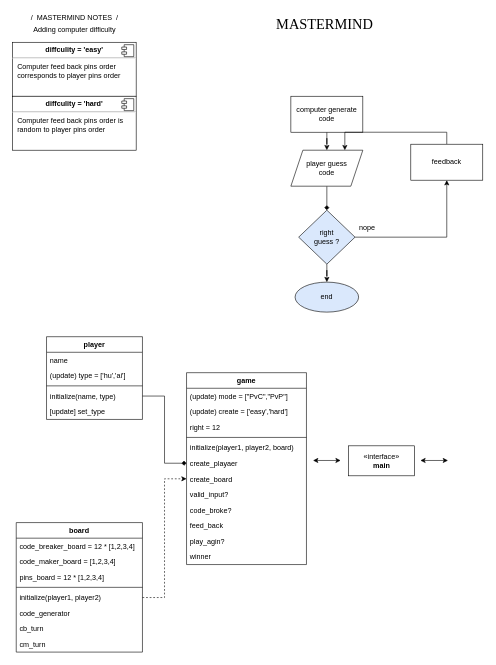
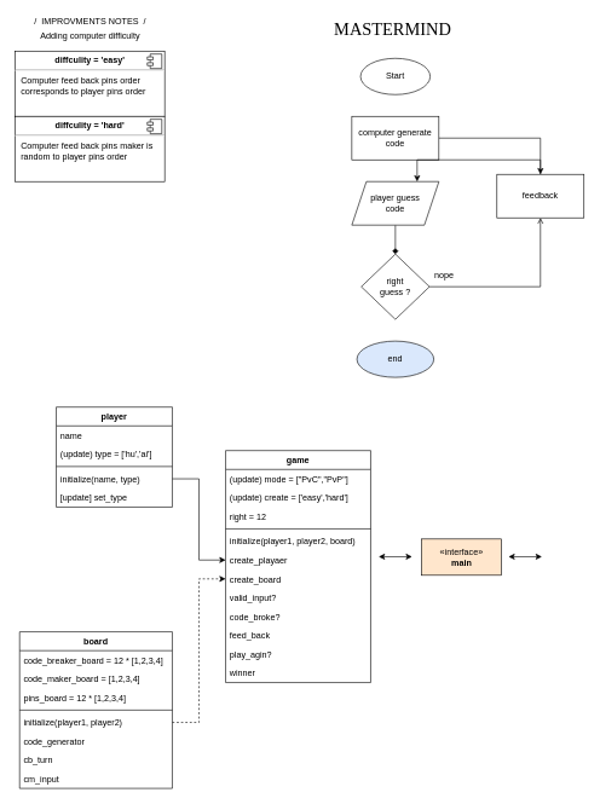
  <mxCell id="0" />
  <mxCell id="1" parent="0" />
  <mxCell id="2" value="&lt;font style=&quot;font-size: 24px&quot; face=&quot;Lucida Console&quot;&gt;MASTERMIND&lt;/font&gt;" style="text;html=1;align=center;verticalAlign=middle;resizable=0;points=[];autosize=1;" vertex="1" parent="1"><mxGeometry x="460" y="30" width="160" height="20" as="geometry" /></mxCell>
- <mxCell id="4" value="" style="edgeStyle=orthogonalEdgeStyle;rounded=0;orthogonalLoop=1;jettySize=auto;html=1;" edge="1" parent="1" source="5" target="7"><mxGeometry relative="1" as="geometry" /></mxCell>
+ <mxCell id="3" value="Start" style="ellipse;whiteSpace=wrap;html=1;" vertex="1" parent="1"><mxGeometry x="496" y="80" width="96" height="50" as="geometry" /></mxCell>
+ <mxCell id="4" value="" style="edgeStyle=orthogonalEdgeStyle;rounded=0;orthogonalLoop=1;jettySize=auto;html=1;" edge="1" parent="1" source="5" target="12"><mxGeometry relative="1" as="geometry" /></mxCell>
  <mxCell id="5" value="computer generate code" style="whiteSpace=wrap;html=1;" vertex="1" parent="1"><mxGeometry x="484" y="160" width="120" height="60" as="geometry" /></mxCell>
  <mxCell id="6" value="" style="edgeStyle=orthogonalEdgeStyle;rounded=0;orthogonalLoop=1;jettySize=auto;html=1;endArrow=diamond;" edge="1" parent="1" source="7" target="10"><mxGeometry relative="1" as="geometry" /></mxCell>
  <mxCell id="7" value="player guess &lt;br&gt;code" style="shape=parallelogram;perimeter=parallelogramPerimeter;whiteSpace=wrap;html=1;fixedSize=1;" vertex="1" parent="1"><mxGeometry x="484" y="250" width="120" height="60" as="geometry" /></mxCell>
- <mxCell id="8" value="" style="edgeStyle=orthogonalEdgeStyle;rounded=0;orthogonalLoop=1;jettySize=auto;html=1;" edge="1" parent="1" source="10" target="12"><mxGeometry relative="1" as="geometry" /></mxCell>
- <mxCell id="9" value="" style="edgeStyle=orthogonalEdgeStyle;rounded=0;orthogonalLoop=1;jettySize=auto;html=1;" edge="1" parent="1" source="10" target="13"><mxGeometry relative="1" as="geometry" /></mxCell>
- <mxCell id="10" value="right &lt;br&gt;guess ?" style="rhombus;whiteSpace=wrap;html=1;fillColor=#dae8fc;" vertex="1" parent="1"><mxGeometry x="497" y="350" width="94" height="90" as="geometry" /></mxCell>
+ <mxCell id="8" value="" style="edgeStyle=orthogonalEdgeStyle;rounded=0;orthogonalLoop=1;jettySize=auto;html=1;endArrow=open;" edge="1" parent="1" source="10" target="12"><mxGeometry relative="1" as="geometry" /></mxCell>
+ <mxCell id="10" value="right &lt;br&gt;guess ?" style="rhombus;whiteSpace=wrap;html=1;" vertex="1" parent="1"><mxGeometry x="497" y="350" width="94" height="90" as="geometry" /></mxCell>
  <mxCell id="11" style="edgeStyle=orthogonalEdgeStyle;rounded=0;orthogonalLoop=1;jettySize=auto;html=1;exitX=0.5;exitY=0;exitDx=0;exitDy=0;entryX=0.75;entryY=0;entryDx=0;entryDy=0;" edge="1" parent="1" source="12" target="7"><mxGeometry relative="1" as="geometry" /></mxCell>
  <mxCell id="12" value="feedback" style="whiteSpace=wrap;html=1;" vertex="1" parent="1"><mxGeometry x="684" y="240" width="120" height="60" as="geometry" /></mxCell>
  <mxCell id="13" value="end" style="ellipse;whiteSpace=wrap;html=1;fillColor=#dae8fc;" vertex="1" parent="1"><mxGeometry x="491" y="470" width="106" height="50" as="geometry" /></mxCell>
  <mxCell id="14" value="player" style="swimlane;fontStyle=1;align=center;verticalAlign=top;childLayout=stackLayout;horizontal=1;startSize=26;horizontalStack=0;resizeParent=1;resizeParentMax=0;resizeLast=0;collapsible=1;marginBottom=0;" vertex="1" parent="1"><mxGeometry x="76.5" y="561" width="160" height="138" as="geometry"><mxRectangle x="570" y="600" width="70" height="26" as="alternateBounds" /></mxGeometry></mxCell>
  <mxCell id="15" value="name&#10;" style="text;strokeColor=none;fillColor=none;align=left;verticalAlign=top;spacingLeft=4;spacingRight=4;overflow=hidden;rotatable=0;points=[[0,0.5],[1,0.5]];portConstraint=eastwest;" vertex="1" parent="14"><mxGeometry y="26" width="160" height="26" as="geometry" /></mxCell>
  <mxCell id="16" value="(update) type = ['hu','ai']" style="text;strokeColor=none;fillColor=none;align=left;verticalAlign=top;spacingLeft=4;spacingRight=4;overflow=hidden;rotatable=0;points=[[0,0.5],[1,0.5]];portConstraint=eastwest;" vertex="1" parent="14"><mxGeometry y="52" width="160" height="26" as="geometry" /></mxCell>
  <mxCell id="17" value="" style="line;strokeWidth=1;fillColor=none;align=left;verticalAlign=middle;spacingTop=-1;spacingLeft=3;spacingRight=3;rotatable=0;labelPosition=right;points=[];portConstraint=eastwest;" vertex="1" parent="14"><mxGeometry y="78" width="160" height="8" as="geometry" /></mxCell>
  <mxCell id="18" value="initialize(name, type)" style="text;strokeColor=none;fillColor=none;align=left;verticalAlign=top;spacingLeft=4;spacingRight=4;overflow=hidden;rotatable=0;points=[[0,0.5],[1,0.5]];portConstraint=eastwest;" vertex="1" parent="14"><mxGeometry y="86" width="160" height="26" as="geometry" /></mxCell>
  <mxCell id="19" value="[update] set_type" style="text;strokeColor=none;fillColor=none;align=left;verticalAlign=top;spacingLeft=4;spacingRight=4;overflow=hidden;rotatable=0;points=[[0,0.5],[1,0.5]];portConstraint=eastwest;" vertex="1" parent="14"><mxGeometry y="112" width="160" height="26" as="geometry" /></mxCell>
  <mxCell id="20" value="board" style="swimlane;fontStyle=1;align=center;verticalAlign=top;childLayout=stackLayout;horizontal=1;startSize=26;horizontalStack=0;resizeParent=1;resizeParentMax=0;resizeLast=0;collapsible=1;marginBottom=0;" vertex="1" parent="1"><mxGeometry x="26" y="871" width="210.5" height="216" as="geometry" /></mxCell>
  <mxCell id="21" value="code_breaker_board = 12 * [1,2,3,4]" style="text;strokeColor=none;fillColor=none;align=left;verticalAlign=top;spacingLeft=4;spacingRight=4;overflow=hidden;rotatable=0;points=[[0,0.5],[1,0.5]];portConstraint=eastwest;" vertex="1" parent="20"><mxGeometry y="26" width="210.5" height="26" as="geometry" /></mxCell>
  <mxCell id="22" value="code_maker_board = [1,2,3,4]" style="text;strokeColor=none;fillColor=none;align=left;verticalAlign=top;spacingLeft=4;spacingRight=4;overflow=hidden;rotatable=0;points=[[0,0.5],[1,0.5]];portConstraint=eastwest;" vertex="1" parent="20"><mxGeometry y="52" width="210.5" height="26" as="geometry" /></mxCell>
  <mxCell id="23" value="pins_board = 12 * [1,2,3,4]" style="text;strokeColor=none;fillColor=none;align=left;verticalAlign=top;spacingLeft=4;spacingRight=4;overflow=hidden;rotatable=0;points=[[0,0.5],[1,0.5]];portConstraint=eastwest;" vertex="1" parent="20"><mxGeometry y="78" width="210.5" height="26" as="geometry" /></mxCell>
  <mxCell id="24" value="" style="line;strokeWidth=1;fillColor=none;align=left;verticalAlign=middle;spacingTop=-1;spacingLeft=3;spacingRight=3;rotatable=0;labelPosition=right;points=[];portConstraint=eastwest;" vertex="1" parent="20"><mxGeometry y="104" width="210.5" height="8" as="geometry" /></mxCell>
  <mxCell id="25" value="initialize(player1, player2)" style="text;strokeColor=none;fillColor=none;align=left;verticalAlign=top;spacingLeft=4;spacingRight=4;overflow=hidden;rotatable=0;points=[[0,0.5],[1,0.5]];portConstraint=eastwest;" vertex="1" parent="20"><mxGeometry y="112" width="210.5" height="26" as="geometry" /></mxCell>
  <mxCell id="26" value="code_generator" style="text;strokeColor=none;fillColor=none;align=left;verticalAlign=top;spacingLeft=4;spacingRight=4;overflow=hidden;rotatable=0;points=[[0,0.5],[1,0.5]];portConstraint=eastwest;" vertex="1" parent="20"><mxGeometry y="138" width="210.5" height="26" as="geometry" /></mxCell>
  <mxCell id="27" value="cb_turn" style="text;strokeColor=none;fillColor=none;align=left;verticalAlign=top;spacingLeft=4;spacingRight=4;overflow=hidden;rotatable=0;points=[[0,0.5],[1,0.5]];portConstraint=eastwest;" vertex="1" parent="20"><mxGeometry y="164" width="210.5" height="26" as="geometry" /></mxCell>
- <mxCell id="28" value="cm_turn" style="text;strokeColor=none;fillColor=none;align=left;verticalAlign=top;spacingLeft=4;spacingRight=4;overflow=hidden;rotatable=0;points=[[0,0.5],[1,0.5]];portConstraint=eastwest;" vertex="1" parent="20"><mxGeometry y="190" width="210.5" height="26" as="geometry" /></mxCell>
+ <mxCell id="28" value="cm_input" style="text;strokeColor=none;fillColor=none;align=left;verticalAlign=top;spacingLeft=4;spacingRight=4;overflow=hidden;rotatable=0;points=[[0,0.5],[1,0.5]];portConstraint=eastwest;" vertex="1" parent="20"><mxGeometry y="190" width="210.5" height="26" as="geometry" /></mxCell>
  <mxCell id="29" value="game" style="swimlane;fontStyle=1;align=center;verticalAlign=top;childLayout=stackLayout;horizontal=1;startSize=26;horizontalStack=0;resizeParent=1;resizeParentMax=0;resizeLast=0;collapsible=1;marginBottom=0;" vertex="1" parent="1"><mxGeometry x="310" y="621" width="200" height="320" as="geometry" /></mxCell>
  <mxCell id="30" value="(update) mode = [&quot;PvC&quot;,&quot;PvP&quot;] " style="text;strokeColor=none;fillColor=none;align=left;verticalAlign=top;spacingLeft=4;spacingRight=4;overflow=hidden;rotatable=0;points=[[0,0.5],[1,0.5]];portConstraint=eastwest;" vertex="1" parent="29"><mxGeometry y="26" width="200" height="26" as="geometry" /></mxCell>
  <mxCell id="31" value="(update) create = ['easy','hard']" style="text;strokeColor=none;fillColor=none;align=left;verticalAlign=top;spacingLeft=4;spacingRight=4;overflow=hidden;rotatable=0;points=[[0,0.5],[1,0.5]];portConstraint=eastwest;" vertex="1" parent="29"><mxGeometry y="52" width="200" height="26" as="geometry" /></mxCell>
  <mxCell id="32" value="right = 12" style="text;strokeColor=none;fillColor=none;align=left;verticalAlign=top;spacingLeft=4;spacingRight=4;overflow=hidden;rotatable=0;points=[[0,0.5],[1,0.5]];portConstraint=eastwest;" vertex="1" parent="29"><mxGeometry y="78" width="200" height="26" as="geometry" /></mxCell>
  <mxCell id="33" value="" style="line;strokeWidth=1;fillColor=none;align=left;verticalAlign=middle;spacingTop=-1;spacingLeft=3;spacingRight=3;rotatable=0;labelPosition=right;points=[];portConstraint=eastwest;" vertex="1" parent="29"><mxGeometry y="104" width="200" height="8" as="geometry" /></mxCell>
  <mxCell id="34" value="initialize(player1, player2, board)" style="text;strokeColor=none;fillColor=none;align=left;verticalAlign=top;spacingLeft=4;spacingRight=4;overflow=hidden;rotatable=0;points=[[0,0.5],[1,0.5]];portConstraint=eastwest;" vertex="1" parent="29"><mxGeometry y="112" width="200" height="26" as="geometry" /></mxCell>
  <mxCell id="35" value="create_playaer" style="text;strokeColor=none;fillColor=none;align=left;verticalAlign=top;spacingLeft=4;spacingRight=4;overflow=hidden;rotatable=0;points=[[0,0.5],[1,0.5]];portConstraint=eastwest;" vertex="1" parent="29"><mxGeometry y="138" width="200" height="26" as="geometry" /></mxCell>
  <mxCell id="36" value="create_board" style="text;strokeColor=none;fillColor=none;align=left;verticalAlign=top;spacingLeft=4;spacingRight=4;overflow=hidden;rotatable=0;points=[[0,0.5],[1,0.5]];portConstraint=eastwest;" vertex="1" parent="29"><mxGeometry y="164" width="200" height="26" as="geometry" /></mxCell>
  <mxCell id="37" value="valid_input?" style="text;strokeColor=none;fillColor=none;align=left;verticalAlign=top;spacingLeft=4;spacingRight=4;overflow=hidden;rotatable=0;points=[[0,0.5],[1,0.5]];portConstraint=eastwest;" vertex="1" parent="29"><mxGeometry y="190" width="200" height="26" as="geometry" /></mxCell>
  <mxCell id="38" value="code_broke?" style="text;strokeColor=none;fillColor=none;align=left;verticalAlign=top;spacingLeft=4;spacingRight=4;overflow=hidden;rotatable=0;points=[[0,0.5],[1,0.5]];portConstraint=eastwest;" vertex="1" parent="29"><mxGeometry y="216" width="200" height="26" as="geometry" /></mxCell>
  <mxCell id="39" value="feed_back" style="text;strokeColor=none;fillColor=none;align=left;verticalAlign=top;spacingLeft=4;spacingRight=4;overflow=hidden;rotatable=0;points=[[0,0.5],[1,0.5]];portConstraint=eastwest;" vertex="1" parent="29"><mxGeometry y="242" width="200" height="26" as="geometry" /></mxCell>
  <mxCell id="40" value="play_agin?" style="text;strokeColor=none;fillColor=none;align=left;verticalAlign=top;spacingLeft=4;spacingRight=4;overflow=hidden;rotatable=0;points=[[0,0.5],[1,0.5]];portConstraint=eastwest;" vertex="1" parent="29"><mxGeometry y="268" width="200" height="26" as="geometry" /></mxCell>
  <mxCell id="41" value="winner" style="text;strokeColor=none;fillColor=none;align=left;verticalAlign=top;spacingLeft=4;spacingRight=4;overflow=hidden;rotatable=0;points=[[0,0.5],[1,0.5]];portConstraint=eastwest;" vertex="1" parent="29"><mxGeometry y="294" width="200" height="26" as="geometry" /></mxCell>
  <mxCell id="42" value="" style="group" vertex="1" connectable="0" parent="1"><mxGeometry x="20" y="70" width="206" height="180" as="geometry" /></mxCell>
  <mxCell id="43" value="&lt;p style=&quot;margin: 0px ; margin-top: 6px ; text-align: center&quot;&gt;&lt;b&gt;diffculity = 'easy'&lt;/b&gt;&lt;/p&gt;&lt;hr&gt;&lt;p style=&quot;margin: 0px ; margin-left: 8px&quot;&gt;Computer feed back pins order&lt;/p&gt;&lt;p style=&quot;margin: 0px ; margin-left: 8px&quot;&gt;corresponds to player pins order&lt;/p&gt;" style="align=left;overflow=fill;html=1;dropTarget=0;" vertex="1" parent="42"><mxGeometry width="206" height="90" as="geometry" /></mxCell>
  <mxCell id="44" value="" style="shape=component;jettyWidth=8;jettyHeight=4;" vertex="1" parent="43"><mxGeometry x="1" width="20" height="20" relative="1" as="geometry"><mxPoint x="-24" y="4" as="offset" /></mxGeometry></mxCell>
- <mxCell id="45" value="&lt;p style=&quot;margin: 0px ; margin-top: 6px ; text-align: center&quot;&gt;&lt;b&gt;diffculity = 'hard'&lt;/b&gt;&lt;/p&gt;&lt;hr&gt;&lt;p style=&quot;margin: 0px ; margin-left: 8px&quot;&gt;Computer feed back pins order is&amp;nbsp;&lt;/p&gt;&lt;p style=&quot;margin: 0px ; margin-left: 8px&quot;&gt;&lt;span&gt;random to player pins order&lt;/span&gt;&lt;/p&gt;" style="align=left;overflow=fill;html=1;dropTarget=0;" vertex="1" parent="42"><mxGeometry y="90" width="206" height="90" as="geometry" /></mxCell>
+ <mxCell id="45" value="&lt;p style=&quot;margin: 0px ; margin-top: 6px ; text-align: center&quot;&gt;&lt;b&gt;diffculity = 'hard'&lt;/b&gt;&lt;/p&gt;&lt;hr&gt;&lt;p style=&quot;margin: 0px ; margin-left: 8px&quot;&gt;Computer feed back pins maker is&amp;nbsp;&lt;/p&gt;&lt;p style=&quot;margin: 0px ; margin-left: 8px&quot;&gt;&lt;span&gt;random to player pins order&lt;/span&gt;&lt;/p&gt;" style="align=left;overflow=fill;html=1;dropTarget=0;" vertex="1" parent="42"><mxGeometry y="90" width="206" height="90" as="geometry" /></mxCell>
  <mxCell id="46" value="" style="shape=component;jettyWidth=8;jettyHeight=4;" vertex="1" parent="45"><mxGeometry x="1" width="20" height="20" relative="1" as="geometry"><mxPoint x="-24" y="4" as="offset" /></mxGeometry></mxCell>
- <mxCell id="47" value="/&amp;nbsp; MASTERMIND NOTES&amp;nbsp; /" style="text;html=1;align=center;verticalAlign=middle;resizable=0;points=[];autosize=1;fontColor=#000000;" vertex="1" parent="1"><mxGeometry x="38" y="20" width="170" height="20" as="geometry" /></mxCell>
+ <mxCell id="47" value="/&amp;nbsp; IMPROVMENTS NOTES&amp;nbsp; /" style="text;html=1;align=center;verticalAlign=middle;resizable=0;points=[];autosize=1;fontColor=#000000;" vertex="1" parent="1"><mxGeometry x="38" y="20" width="170" height="20" as="geometry" /></mxCell>
  <mxCell id="48" value="Adding computer difficulty" style="text;html=1;align=center;verticalAlign=middle;resizable=0;points=[];autosize=1;fontColor=#000000;" vertex="1" parent="1"><mxGeometry x="48" y="40" width="150" height="20" as="geometry" /></mxCell>
- <mxCell id="49" style="edgeStyle=orthogonalEdgeStyle;rounded=0;orthogonalLoop=1;jettySize=auto;html=1;entryX=0;entryY=0.5;entryDx=0;entryDy=0;fontColor=#000000;endArrow=diamond;" edge="1" parent="1" source="18" target="35"><mxGeometry relative="1" as="geometry" /></mxCell>
+ <mxCell id="49" style="edgeStyle=orthogonalEdgeStyle;rounded=0;orthogonalLoop=1;jettySize=auto;html=1;entryX=0;entryY=0.5;entryDx=0;entryDy=0;fontColor=#000000;" edge="1" parent="1" source="18" target="35"><mxGeometry relative="1" as="geometry" /></mxCell>
  <mxCell id="50" style="edgeStyle=orthogonalEdgeStyle;rounded=0;orthogonalLoop=1;jettySize=auto;html=1;entryX=0;entryY=0.5;entryDx=0;entryDy=0;fontColor=#000000;dashed=1;" edge="1" parent="1" source="25" target="36"><mxGeometry relative="1" as="geometry" /></mxCell>
- <mxCell id="51" value="«interface»&lt;br&gt;&lt;b&gt;main&lt;/b&gt;" style="html=1;labelBackgroundColor=none;fontColor=#000000;" vertex="1" parent="1"><mxGeometry x="580" y="743" width="110" height="50" as="geometry" /></mxCell>
+ <mxCell id="51" value="«interface»&lt;br&gt;&lt;b&gt;main&lt;/b&gt;" style="html=1;labelBackgroundColor=none;fontColor=#000000;fillColor=#ffe6cc;" vertex="1" parent="1"><mxGeometry x="580" y="743" width="110" height="50" as="geometry" /></mxCell>
  <mxCell id="52" value="" style="endArrow=classic;startArrow=classic;html=1;fontColor=#000000;" edge="1" parent="1"><mxGeometry width="50" height="50" relative="1" as="geometry"><mxPoint x="521" y="767.41" as="sourcePoint" /><mxPoint x="567" y="767.41" as="targetPoint" /></mxGeometry></mxCell>
  <mxCell id="53" value="" style="endArrow=classic;startArrow=classic;html=1;fontColor=#000000;" edge="1" parent="1"><mxGeometry width="50" height="50" relative="1" as="geometry"><mxPoint x="700" y="767.41" as="sourcePoint" /><mxPoint x="746" y="767.41" as="targetPoint" /></mxGeometry></mxCell>
  <mxCell id="54" value="nope" style="text;html=1;align=center;verticalAlign=middle;resizable=0;points=[];autosize=1;fontColor=#000000;" vertex="1" parent="1"><mxGeometry x="591" y="370" width="40" height="20" as="geometry" /></mxCell>
